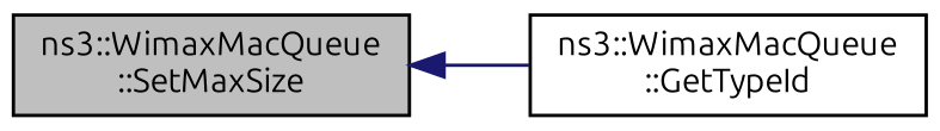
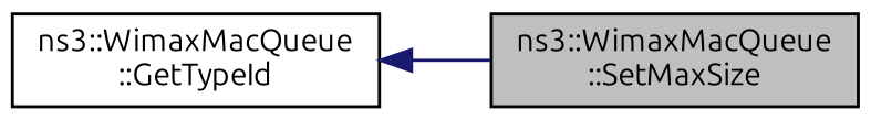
  digraph {
    rankdir=LR
    fontname=Ubuntu
    node [color=black fontname=Ubuntu fontsize=10 shape=record style=filled]
    n1 [fillcolor=grey75 fontcolor=black height=0.2 label="ns3::WimaxMacQueue\l::SetMaxSize" width=0.4]
    n2 [fillcolor=white height=0.2 label="ns3::WimaxMacQueue\l::GetTypeId" width=0.4]
-   n1 -> n2 [color=midnightblue dir=back fontname=Ubuntu fontsize=10 labelfontname=Helvetica labelfontsize=10 style=solid]
+   n2 -> n1 [color=midnightblue dir=back fontname=Ubuntu fontsize=10 labelfontname=Helvetica labelfontsize=10 style=solid]
  }
